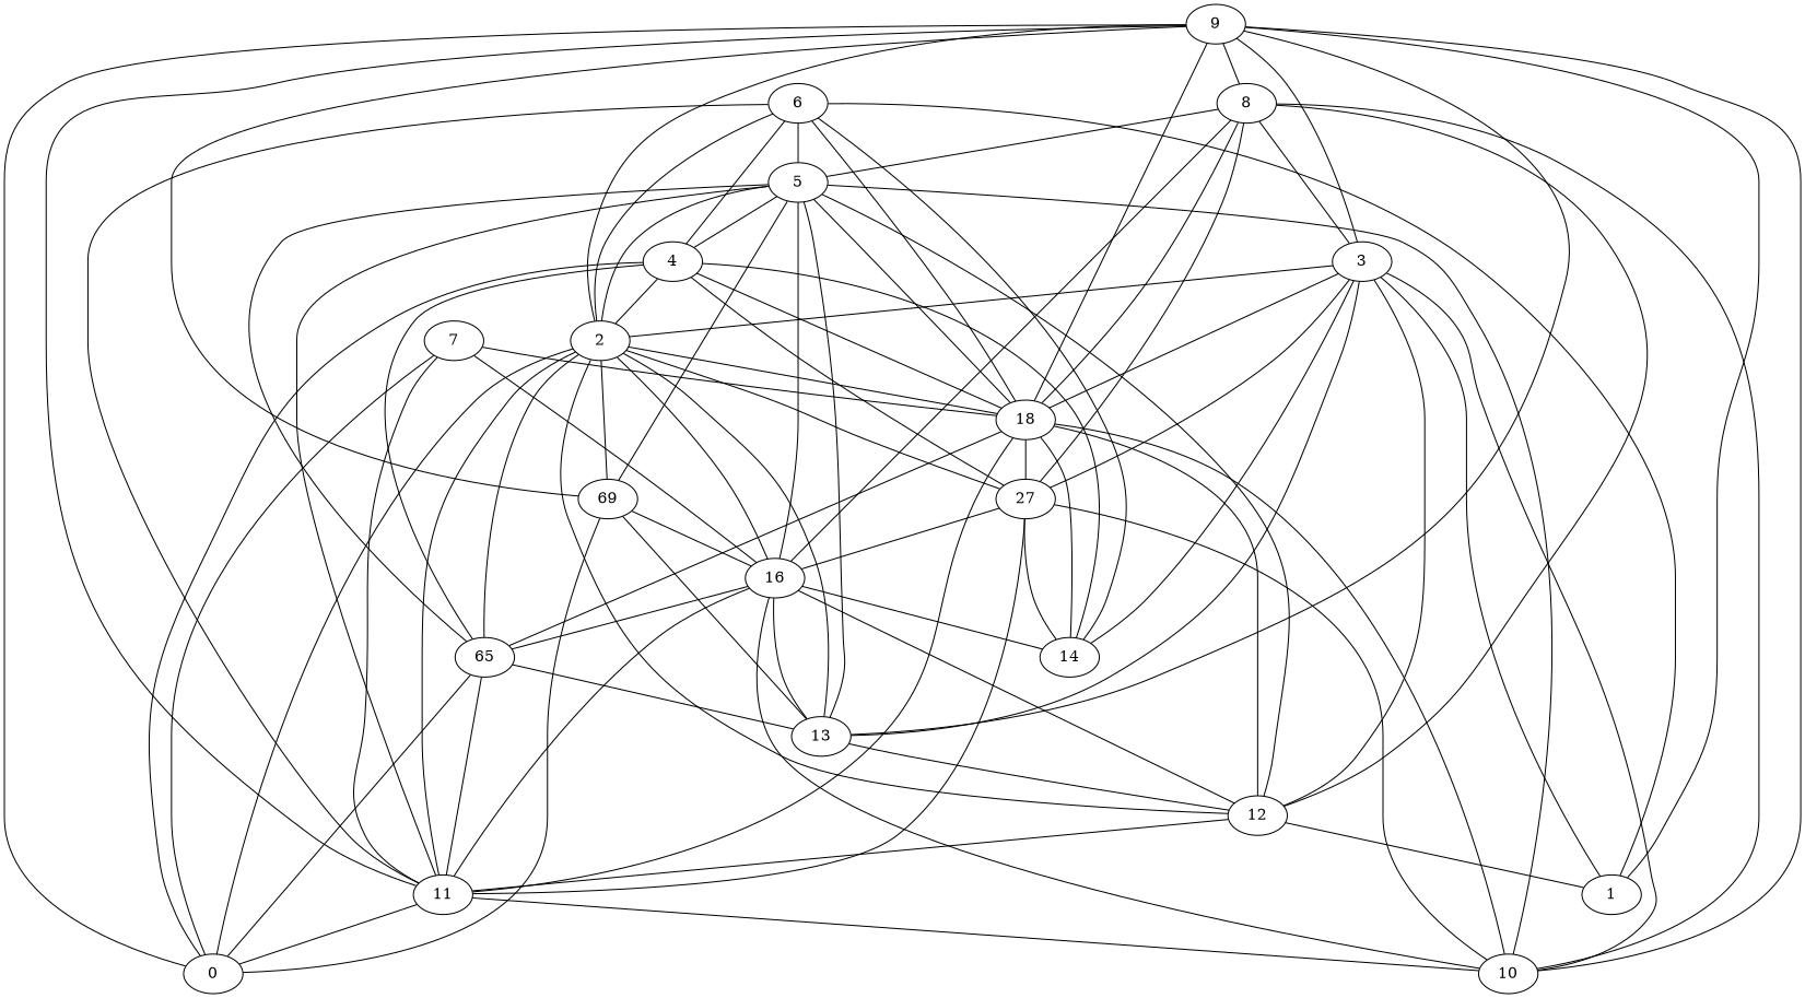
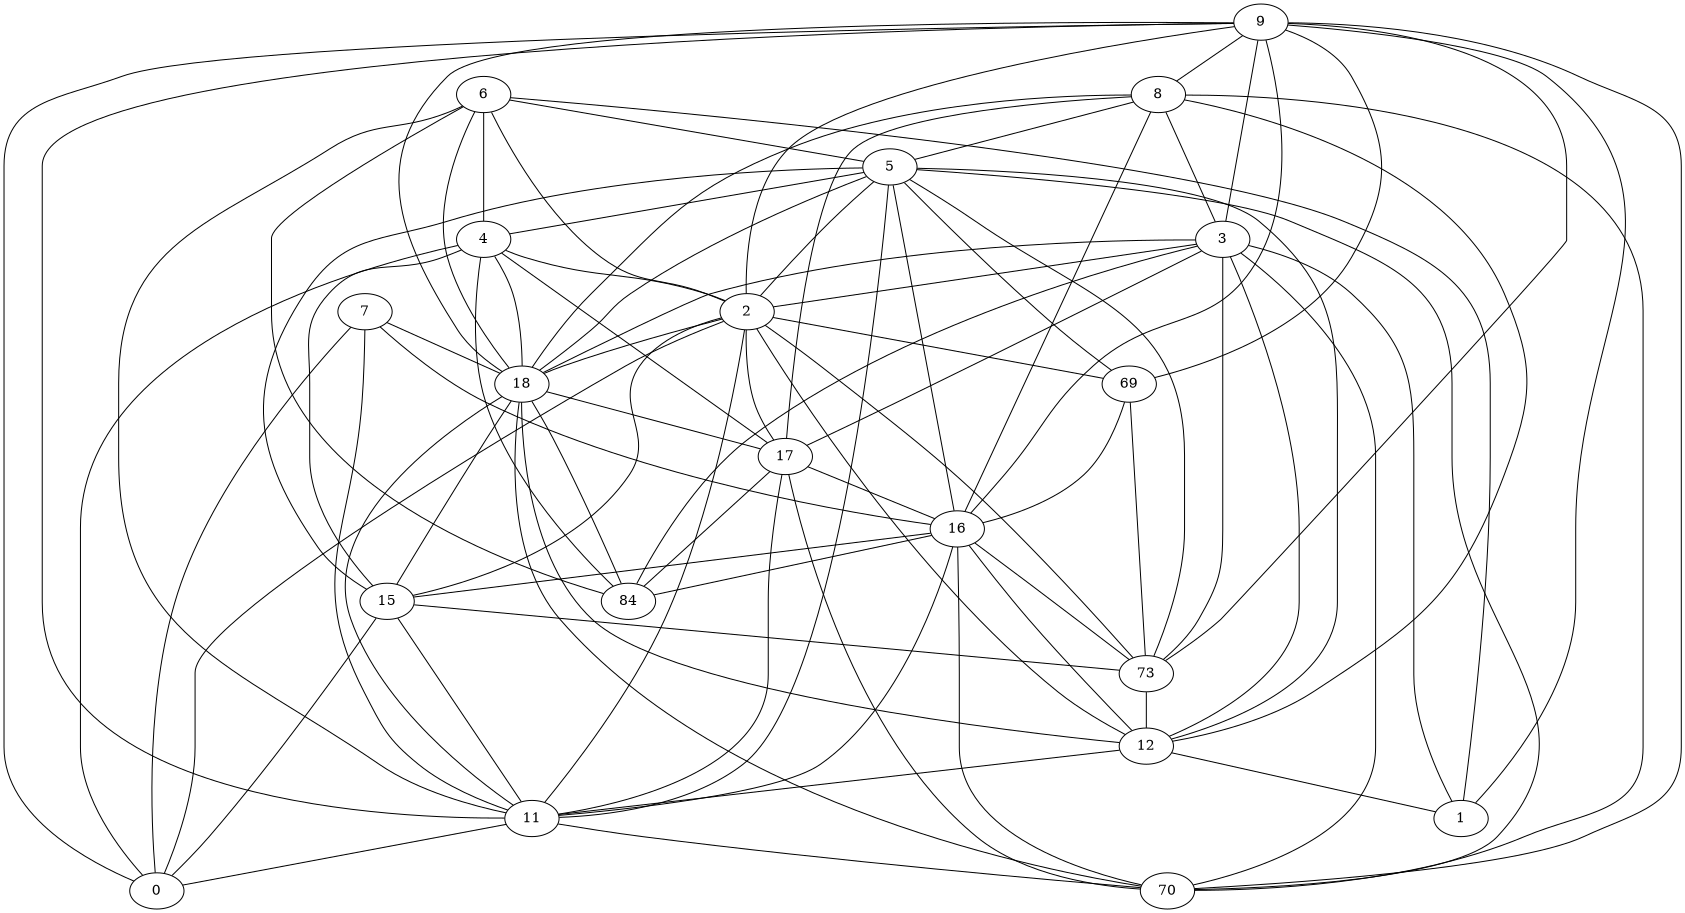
  digraph {
    edge [color=black dir=none]
    12
    1
    11
    8
-   10
+   10 [label=70]
    2
    5
    3
    16
-   17 [label=27]
+   17
    18
-   13
-   15 [label=65]
+   13 [label=73]
+   15
    0
    n15 [label=69]
    4
-   14
+   14 [label=84]
    7
    9
    6
    subgraph sub_1 {
      12
      1
      11
      8
      10
      2
      5
      3
      16
      17
      18
      13
      15
      0
      n15
      4
      14
      7
      9
      6
    }
    12 -> 1
    12 -> 11
    11 -> 10
    11 -> 0
    8 -> 12
    8 -> 10
    8 -> 5
    8 -> 3
    8 -> 16
    8 -> 17
    8 -> 18
    2 -> 12
    2 -> 11
    2 -> 17
    2 -> 18
    2 -> 13
    2 -> 15
    2 -> 0
    2 -> n15
    5 -> 12
    5 -> 11
    5 -> 10
    5 -> 2
    5 -> 16
    5 -> 18
    5 -> 13
    5 -> 15
    5 -> n15
    5 -> 4
    3 -> 12
    3 -> 1
    3 -> 10
    3 -> 2
    3 -> 17
    3 -> 18
    3 -> 13
    3 -> 14
    16 -> 12
    16 -> 11
    16 -> 10
    16 -> 13
    16 -> 15
    16 -> 14
    17 -> 11
    17 -> 10
    17 -> 16
    17 -> 14
    18 -> 12
    18 -> 11
    18 -> 10
    18 -> 17
    18 -> 15
    18 -> 14
    13 -> 12
    15 -> 11
    15 -> 13
    15 -> 0
    n15 -> 16
    n15 -> 13
-   n15 -> 0
    4 -> 2
    4 -> 17
    4 -> 18
    4 -> 15
    4 -> 0
    4 -> 14
    7 -> 11
    7 -> 16
    7 -> 18
    7 -> 0
    9 -> 1
    9 -> 11
    9 -> 8
    9 -> 10
    9 -> 2
    9 -> 3
-   2 -> 16
+   9 -> 16
    9 -> 18
    9 -> 13
    9 -> 0
    9 -> n15
    6 -> 1
    6 -> 11
    6 -> 2
    6 -> 5
    6 -> 18
    6 -> 4
    6 -> 14
  }
